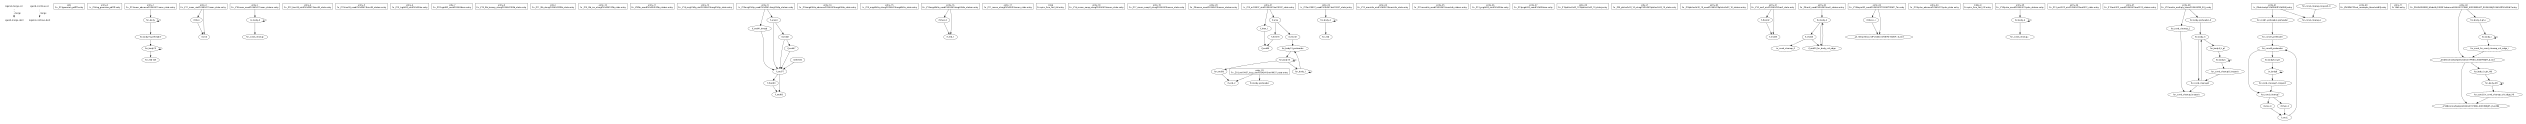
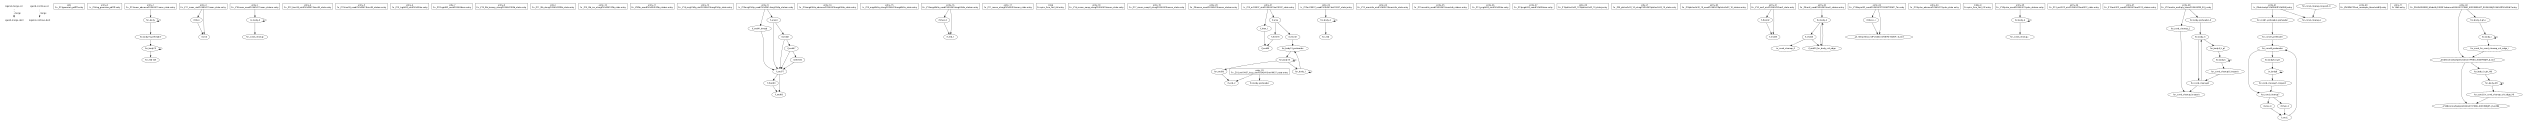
  digraph {
    fontname=Roboto
    node [fontname=Roboto]
    edge [fontname=Roboto]
    legend_merge_src [shape=plaintext]
    legend_merge_dest [shape=plaintext]
    legend_continue_src [shape=plaintext]
    legend_continue_dest [shape=plaintext]
    n5 [label="entry\nFn _Z12gaussian_pdffff entry" shape=box]
    n6 [label="entry_0\nFn _Z16log_gaussian_pdffff entry" shape=box]
    n7 [label="entry_1\nFn _Z13isaac_advancePU3AS411isaac_state entry" shape=box]
    n8 [label=for_body]
    n9 [label=for_body75_preheader]
    n10 [label=for_body75]
    n11 [label=for_end148]
    n12 [label="entry_2\nFn _Z11_isaac_uintPU3AS411isaac_state entry" shape=box]
    n13 [label=if_then]
    n14 [label=if_end]
    n15 [label="entry_3\nFn _Z10isaac_seedPU3AS411isaac_statem entry" shape=box]
    n16 [label=for_body_0]
    n17 [label=for_cond_cleanup]
    n18 [label="entry_4\nFn _Z12_kiss99_uintPU3AS412kiss99_state entry" shape=box]
    n19 [label="entry_5\nFn _Z11kiss99_seedPU3AS412kiss99_statem entry" shape=box]
    n20 [label="entry_6\nFn _Z13_lcg6432_uintPU3AS4m entry" shape=box]
    n21 [label="entry_7\nFn _Z12lcg6432_seedPU3AS4mm entry" shape=box]
    n22 [label="entry_8\nFn _Z19_lfib_ternary_ulongPU3AS410lfib_state entry" shape=box]
    n23 [label="entry_9\nFn _Z11_lfib_ulongPU3AS410lfib_state entry" shape=box]
    n24 [label="entry_10\nFn _Z15_lfib_inc_ulongPU3AS410lfib_state entry" shape=box]
    n25 [label="entry_11\nFn _Z9lfib_seedPU3AS410lfib_statem entry" shape=box]
    n26 [label="entry_12\nFn _Z14_mrg31k3p_uintPU3AS414mrg31k3p_state entry" shape=box]
    n27 [label="entry_13\nFn _Z13mrg31k3p_seedPU3AS414mrg31k3p_statem entry" shape=box]
    n28 [label=if_end41_thread]
    n29 [label=if_end_0]
    n30 [label=if_end77]
    n31 [label=if_end41]
    n32 [label=if_then80]
    n33 [label=if_end83]
    n34 [label=if_end47]
    n35 [label=if_then50]
    n36 [label="entry_14\nFn _Z16mrg63k3a_advancePU3AS414mrg63k3a_state entry" shape=box]
    n37 [label="entry_15\nFn _Z15_mrg63k3a_ulongPU3AS414mrg63k3a_state entry" shape=box]
    n38 [label="entry_16\nFn _Z13mrg63k3a_seedPU3AS414mrg63k3a_statem entry" shape=box]
    n39 [label=if_then_0]
    n40 [label=if_end_1]
    n41 [label="entry_17\nFn _Z11_msws_ulongPU3AS410msws_state entry" shape=box]
    n42 [label="rotate\nFn spirv_llvm_fshl_i64 entry" shape=box]
    n43 [label="entry_18\nFn _Z16_msws_swap_ulongPU3AS410msws_state entry" shape=box]
    n44 [label="entry_19\nFn _Z17_msws_swap2_ulongPU3AS410msws_state entry" shape=box]
    n45 [label="entry_20\nFn _Z9msws_seedPU3AS410msws_statem entry" shape=box]
    n46 [label="entry_21\nFn _Z13_mt19937_uintPU3AS413mt19937_state entry" shape=box]
    n47 [label=if_then_1]
    n48 [label=if_else]
    n49 [label=if_end59]
    n50 [label=if_then18]
    n51 [label=if_else41]
    n52 [label=for_body15_preheader]
    n53 [label="entry_22\nFn _Z18_mt19937_loop_uintPU3AS413mt19937_state entry" shape=box]
    n54 [label=for_body_preheader]
    n55 [label=if_end_2]
    n56 [label=for_body_1]
    n57 [label=for_body15]
    n58 [label=for_end36]
    n59 [label="entry_23\nFn _Z12mt19937_seedPU3AS413mt19937_statej entry" shape=box]
    n60 [label=for_body_2]
    n61 [label=for_end]
    n62 [label="entry_24\nFn _Z12_mwc64x_uintPU3AS412mwc64x_state entry" shape=box]
    n63 [label="entry_25\nFn _Z11mwc64x_seedPU3AS412mwc64x_statem entry" shape=box]
    n64 [label="entry_26\nFn _Z13_pcg6432_uintPU3AS4m entry" shape=box]
    n65 [label="entry_27\nFn _Z12pcg6432_seedPU3AS4mm entry" shape=box]
    n66 [label="entry_28\nFn _Z13philox2x32_1019philox2x32_10_statej entry" shape=box]
    n67 [label="entry_29\nFn _Z20_philox2x32_10_ulongPU3AS419philox2x32_10_state entry" shape=box]
    n68 [label="entry_30\nFn _Z18philox2x32_10_seedPU3AS419philox2x32_10_statem entry" shape=box]
    n69 [label="entry_31\nFn _Z10_ran2_uintPU3AS410ran2_state entry" shape=box]
    n70 [label=if_then32]
    n71 [label=if_end35]
    n72 [label="entry_32\nFn _Z9ran2_seedPU3AS410ran2_statem entry" shape=box]
    n73 [label=for_body_3]
    n74 [label=if_end20]
    n75 [label=if_end20_for_body_crit_edge]
    n76 [label=for_cond_cleanup_0]
    n77 [label="entry_33\nFn _Z13tinymt32_seedPU3AS412TINYMT32WP_Tm entry" shape=box]
    n78 [label=if_then_i_i]
    n79 [label=_ZL13tinymt32_initPU3AS412TINYMT32WP_Tj_exit]
    n80 [label="entry_34\nFn _Z13tyche_advancePU3AS411tyche_state entry" shape=box]
    n81 [label="rotate_0\nFn spirv_llvm_fshl_i32 entry" shape=box]
    n82 [label="entry_35\nFn _Z10tyche_seedPU3AS411tyche_statem entry" shape=box]
    n83 [label=for_body_4]
    n84 [label=for_cond_cleanup_1]
    n85 [label="entry_36\nFn _Z13_well512_uintPU3AS413well512_state entry" shape=box]
    n86 [label="entry_37\nFn _Z12well512_seedPU3AS413well512_statem entry" shape=box]
    n87 [label="entry_38\nFn _Z21matrix_multiply_lowerPU3AS4fS0_S0_j entry" shape=box]
    n88 [label=for_cond_cleanup_2]
    n89 [label=for_body_preheader_0]
    n90 [label=for_cond_cleanup_loopexit]
    n91 [label=for_body_5]
    n92 [label=for_cond_cleanup3]
    n93 [label=for_body4_lr_ph]
    n94 [label=for_body4]
    n95 [label=for_cond_cleanup3_loopexit]
    n96 [label="entry_39\nFn _Z8choleskyPU3AS4KfPU3AS4fj entry" shape=box]
    n97 [label=for_cond_cleanup_3]
    n98 [label=for_cond1_preheader_preheader]
    n99 [label=for_cond1_preheader]
    n100 [label=for_cond5_preheader]
    n101 [label=for_cond_cleanup7]
    n102 [label=for_body8_lr_ph]
    n103 [label=if_then_2]
    n104 [label=if_else_0]
    n105 [label=for_body8]
    n106 [label=for_cond_cleanup_loopexit_0]
    n107 [label=if_end_3]
    n108 [label=for_cond_cleanup7_loopexit]
    n109 [label="entry_40\nFn _ZN3SMC22set_resample_thresholdEfj entry" shape=box]
    n110 [label="entry_71\nFn 1866 entry" shape=box]
    n111 [label="entry_42\nFn _ZNU3AS49SIR_ModelILj100EE7advanceIU3AS411PRNG_KISS99EEvRT_RU3AS4KjPU3AS4fPU3AS4Kf entry" shape=box]
    n112 [label=_Z14BinomialSampleIU3AS411PRNG_KISS99EjRT_jf_exit]
    n113 [label=for_body_lr_ph_i]
    n114 [label=_Z14BinomialSampleIU3AS411PRNG_KISS99EjRT_jf_exit86]
    n115 [label=for_body_lr_ph_i48]
    n116 [label=for_body_i]
    n117 [label=for_body_i85]
    n118 [label=for_cond_for_cond_cleanup_crit_edge_i]
    n119 [label=for_cond_for_cond_cleanup_crit_edge_i49]
    legend_merge_src -> legend_merge_dest [label=" merge" style=dashed]
    legend_continue_src -> legend_continue_dest [label=" merge" style=dotted]
    n7 -> n8
    n8 -> n8
    n8 -> n9
    n9 -> n10
    n10 -> n10
    n10 -> n11
    n12 -> n13
    n12 -> n14
    n13 -> n14
    n15 -> n16
    n16 -> n16
    n16 -> n17
    n27 -> n28
    n27 -> n29
    n28 -> n30
    n29 -> n30
    n29 -> n31
    n30 -> n32
    n30 -> n33
    n31 -> n30
    n31 -> n34
    n32 -> n33
    n34 -> n30
+   n34 -> n35
    n35 -> n30
    n38 -> n39
    n38 -> n40
    n39 -> n40
    n46 -> n47
    n46 -> n48
    n47 -> n49
    n48 -> n50
    n48 -> n51
    n50 -> n49
    n51 -> n52
    n52 -> n57
    n53 -> n54
    n53 -> n55
    n56 -> n52
    n56 -> n56
    n57 -> n56
    n57 -> n57
    n57 -> n58
    n58 -> n55
    n59 -> n60
    n60 -> n60
    n60 -> n61
    n69 -> n70
    n69 -> n71
    n70 -> n71
    n72 -> n73
    n73 -> n74
    n73 -> n75
    n74 -> n75
    n74 -> n76
    n75 -> n73
    n77 -> n78
    n77 -> n79
    n78 -> n79
    n82 -> n83
    n83 -> n83
    n83 -> n84
    n87 -> n88
    n87 -> n89
    n88 -> n90
    n89 -> n91
    n91 -> n92
    n91 -> n93
    n92 -> n90
    n92 -> n91
    n93 -> n94
    n94 -> n94
    n94 -> n95
    n95 -> n92
    n96 -> n97
    n96 -> n98
    n98 -> n99
    n99 -> n100
    n100 -> n101
    n100 -> n102
    n101 -> n103
    n101 -> n104
    n102 -> n105
    n103 -> n107
    n104 -> n107
    n105 -> n105
    n105 -> n108
    n106 -> n97
    n107 -> n100
    n108 -> n101
    n111 -> n112
    n111 -> n113
    n112 -> n114
    n112 -> n115
    n113 -> n116
    n115 -> n117
    n116 -> n116
    n116 -> n118
    n117 -> n117
    n117 -> n119
    n118 -> n112
    n119 -> n114
  }
